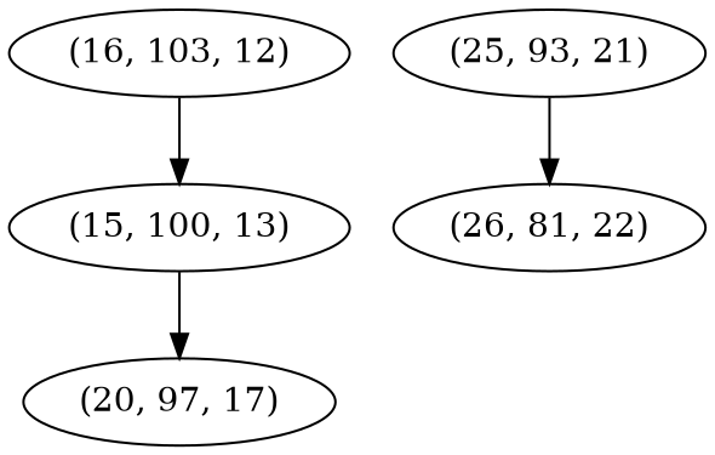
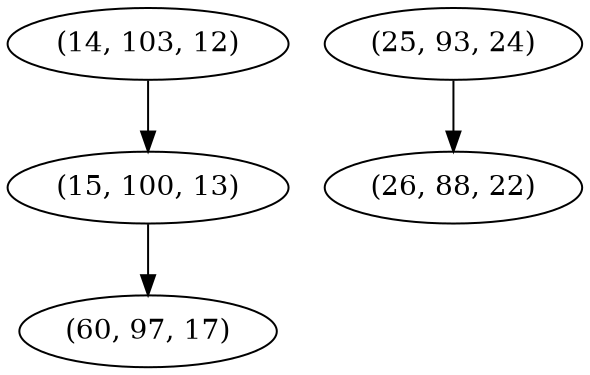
  digraph {
    n1 [label="(15, 100, 13)"]
-   "(14, 103, 12)" [label="(16, 103, 12)"]
-   "(20, 97, 17)"
-   "(25, 93, 21)"
-   "(26, 88, 22)" [label="(26, 81, 22)"]
+   "(14, 103, 12)"
+   "(20, 97, 17)" [label="(60, 97, 17)"]
+   "(25, 93, 21)" [label="(25, 93, 24)"]
+   "(26, 88, 22)"
    n1 -> "(20, 97, 17)"
    "(14, 103, 12)" -> n1
    "(25, 93, 21)" -> "(26, 88, 22)"
  }
